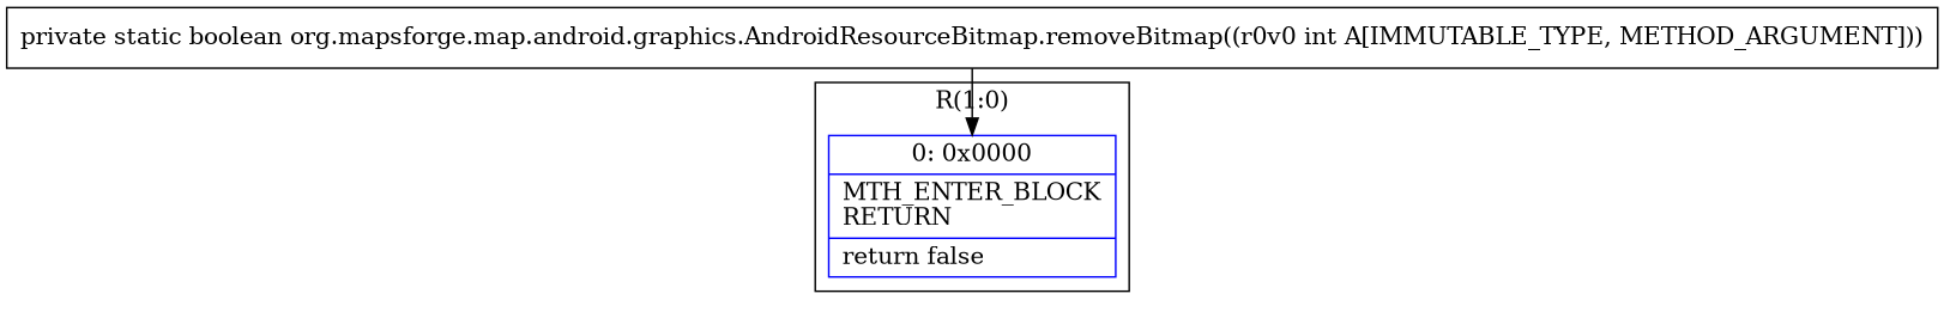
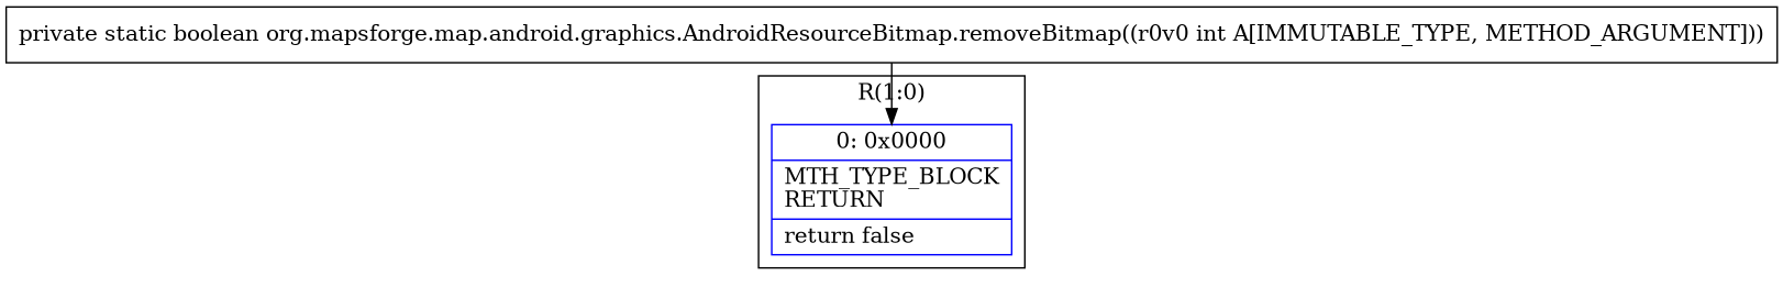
  digraph {
    node [shape=record]
-   n1 [color=blue label="{0\:\ 0x0000|MTH_ENTER_BLOCK\lRETURN\l|return false\l}"]
+   n1 [color=blue label="{0\:\ 0x0000|MTH_TYPE_BLOCK\lRETURN\l|return false\l}"]
    n2 [label="{private static boolean org.mapsforge.map.android.graphics.AndroidResourceBitmap.removeBitmap((r0v0 int A[IMMUTABLE_TYPE, METHOD_ARGUMENT])) }"]
    subgraph cluster_1 {
      label="R(1:0)"
      n1
    }
    n2 -> n1
  }
